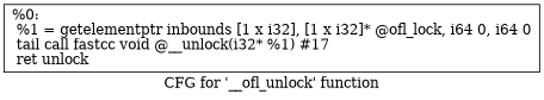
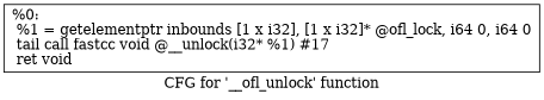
  digraph {
    label="CFG for '__ofl_unlock' function"
    rankdir=LR
-   n1 [label="{%0:\l  %1 = getelementptr inbounds [1 x i32], [1 x i32]* @ofl_lock, i64 0, i64 0\l  tail call fastcc void @__unlock(i32* %1) #17\l  ret unlock\l}" shape=record]
+   n1 [label="{%0:\l  %1 = getelementptr inbounds [1 x i32], [1 x i32]* @ofl_lock, i64 0, i64 0\l  tail call fastcc void @__unlock(i32* %1) #17\l  ret void\l}" shape=record]
  }
